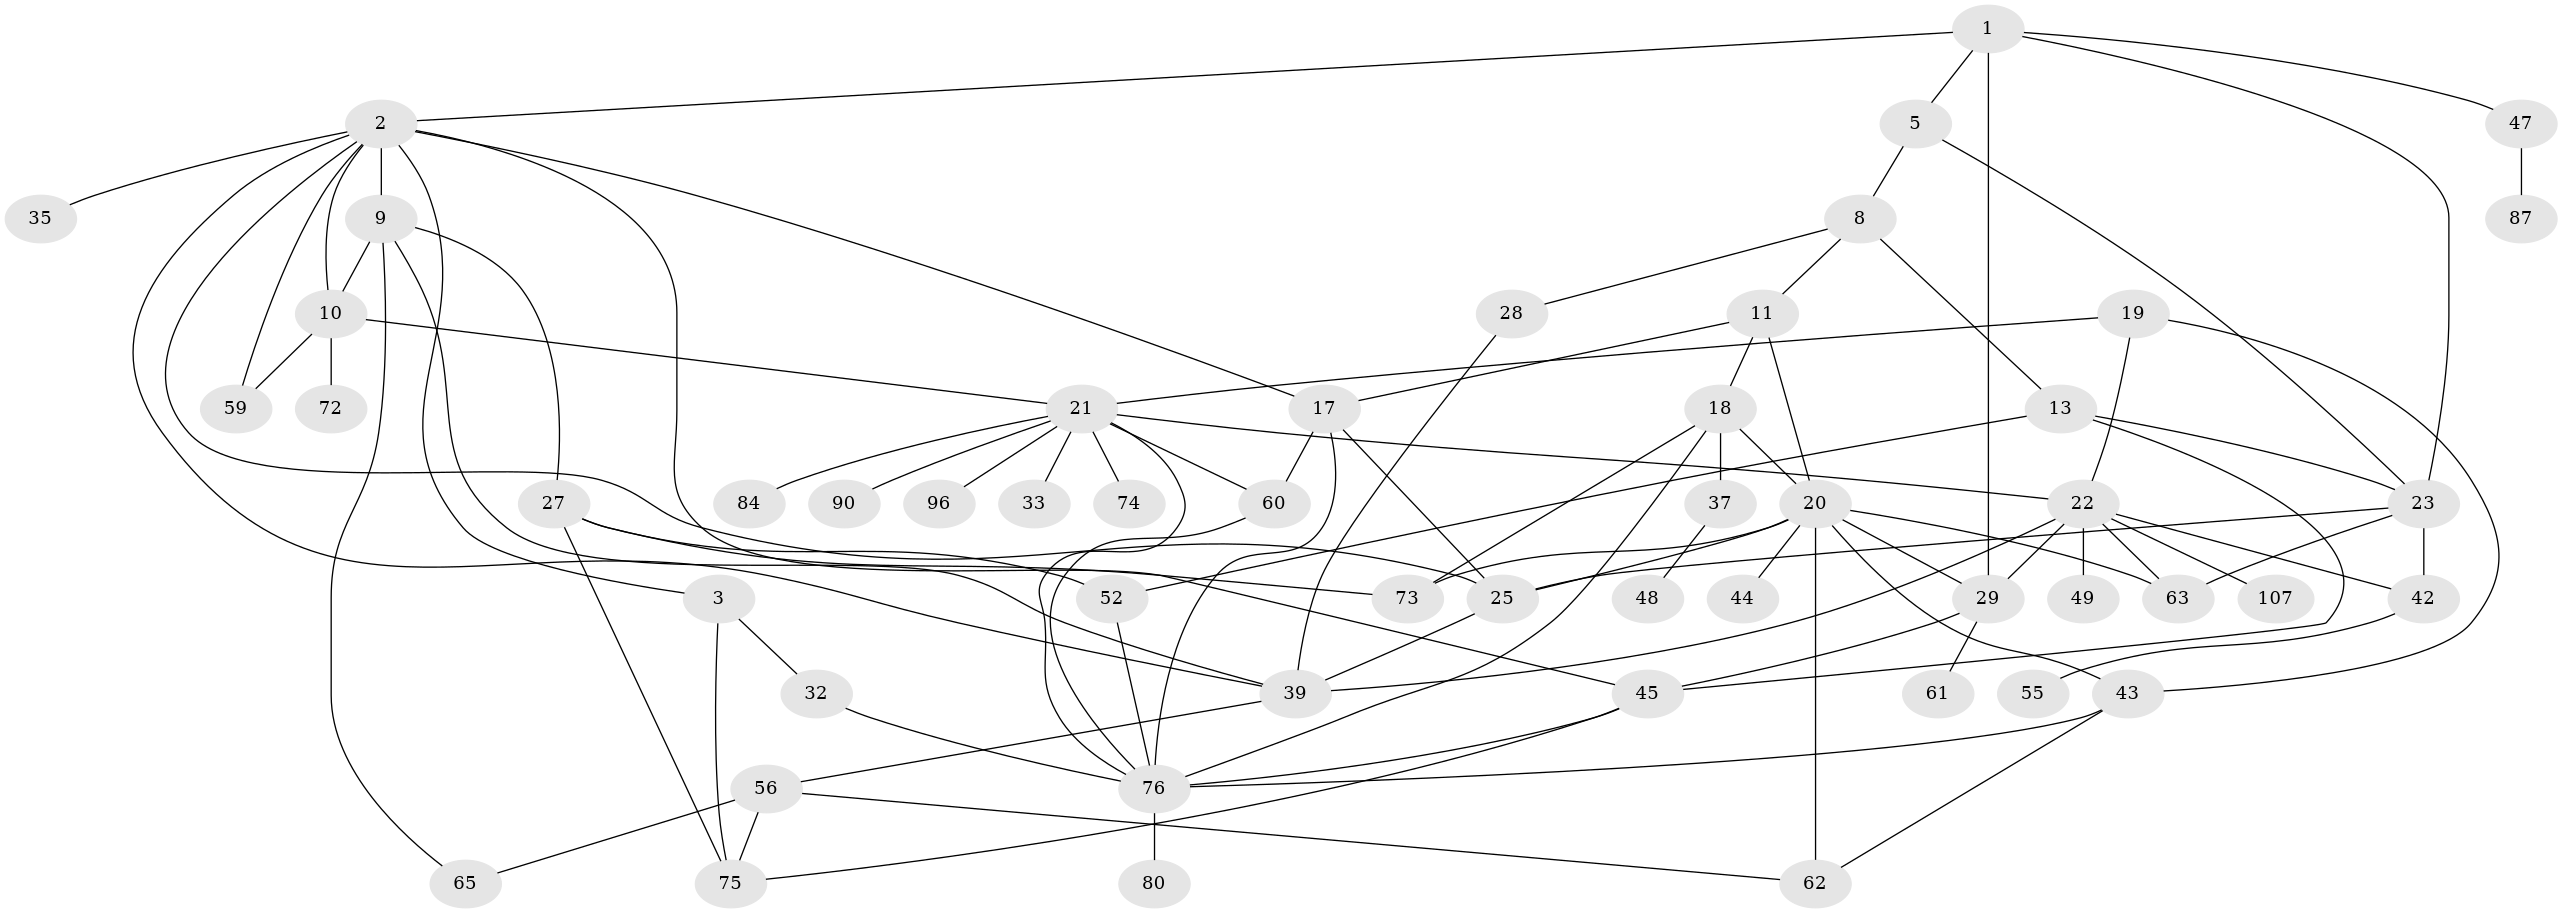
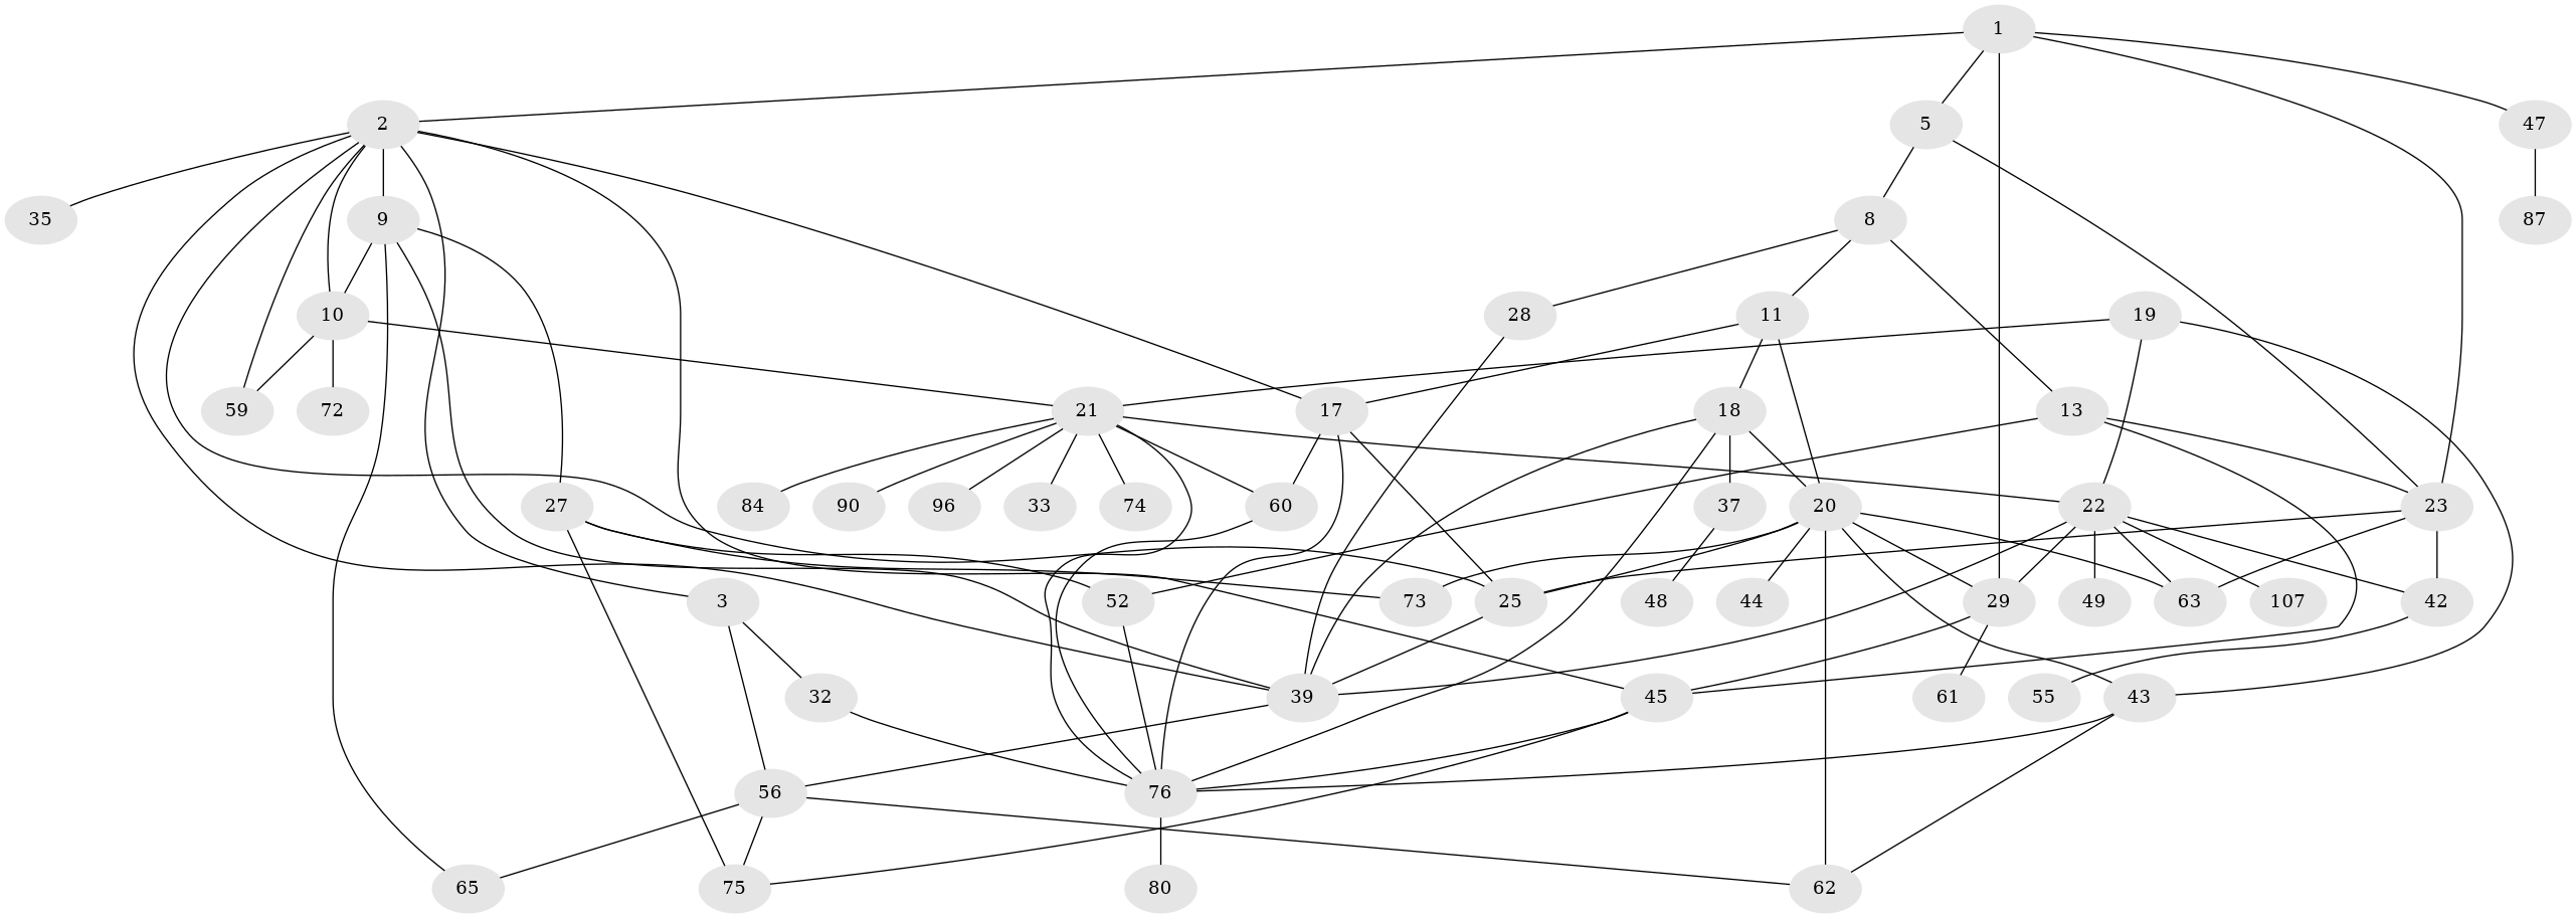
  graph {
    node [color=gray90 style=filled]
    1 [super="+4+14+15"]
    2 [super="+7+16+6"]
    5
    23 [super="+41"]
    29 [super="+30"]
    47 [super="+64+95"]
    3 [super="+31"]
    9 [super="+68"]
    10 [super="+51"]
    17 [super="+54"]
    25 [super="+92+38"]
    35 [super="+97"]
    39 [super="+98"]
    45 [super="+71+102+79"]
    59
    8 [super="+12"]
    63 [super="+83"]
    42 [super="+101"]
    61
    87
    32
    56
    27
    65 [super="+105"]
    21 [super="+26"]
    72
    60
    76 [super="+77+81+88+86"]
    75
    62 [super="+99"]
    11
    13 [super="+69"]
    28
    18 [super="+36"]
    20 [super="+78+53"]
    52 [super="+82+91+89"]
    73
    19
    22 [super="+34+24"]
    43 [super="+46"]
    33
    74
    84
    90
    96
    37
    44
    80 [super="+85"]
    48
    49
    107
    55
    1 -- 2
    1 -- 5
    1 -- 23
    1 -- 29
    1 -- 47
    2 -- 3
    2 -- 9 [weight=2]
    2 -- 10
    2 -- 17
    2 -- 25
    2 -- 35
    2 -- 39
    2 -- 45
    2 -- 59
    5 -- 23
    5 -- 8
    23 -- 25
    23 -- 63
    23 -- 42
    29 -- 45
    29 -- 61
    47 -- 87
    3 -- 32
-   3 -- 75
+   3 -- 56
    9 -- 10
    9 -- 39
    9 -- 27
    9 -- 65
    10 -- 59
    10 -- 21
    10 -- 72
    17 -- 25
    17 -- 60
    17 -- 76
    25 -- 39
    39 -- 56
    45 -- 76
    45 -- 75
    8 -- 11
    8 -- 13
    8 -- 28
    42 -- 55
    32 -- 76
    56 -- 65
    56 -- 75
    56 -- 62
    27 -- 75
    27 -- 52
    27 -- 73
    21 -- 60
    21 -- 76
    21 -- 22
    21 -- 33
    21 -- 74
    21 -- 84
    21 -- 90
    21 -- 96
    60 -- 76
    76 -- 80
    11 -- 17
    11 -- 18
    11 -- 20
    13 -- 23
    13 -- 45
    13 -- 52
    28 -- 39
-   18 -- 73
+   18 -- 39
    18 -- 76
    18 -- 20 [weight=2]
    18 -- 37
    20 -- 29
    20 -- 25
    20 -- 63 [weight=2]
    20 -- 62
    20 -- 73
    20 -- 43
    20 -- 44
    52 -- 76
    19 -- 21
    19 -- 22
    19 -- 43
    22 -- 29
    22 -- 39 [weight=2]
    22 -- 63
    22 -- 42
    22 -- 49
    22 -- 107
    43 -- 76
    43 -- 62
    37 -- 48
  }
